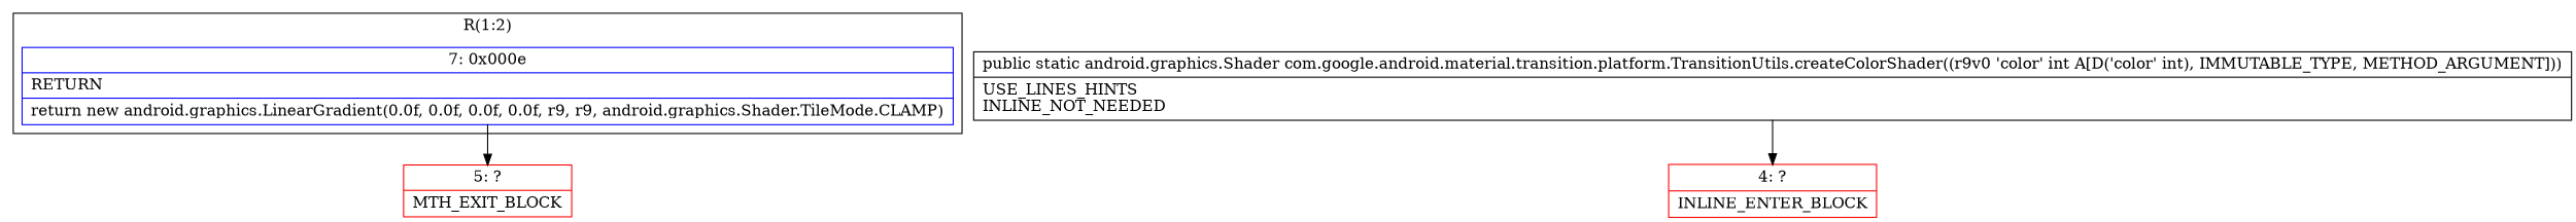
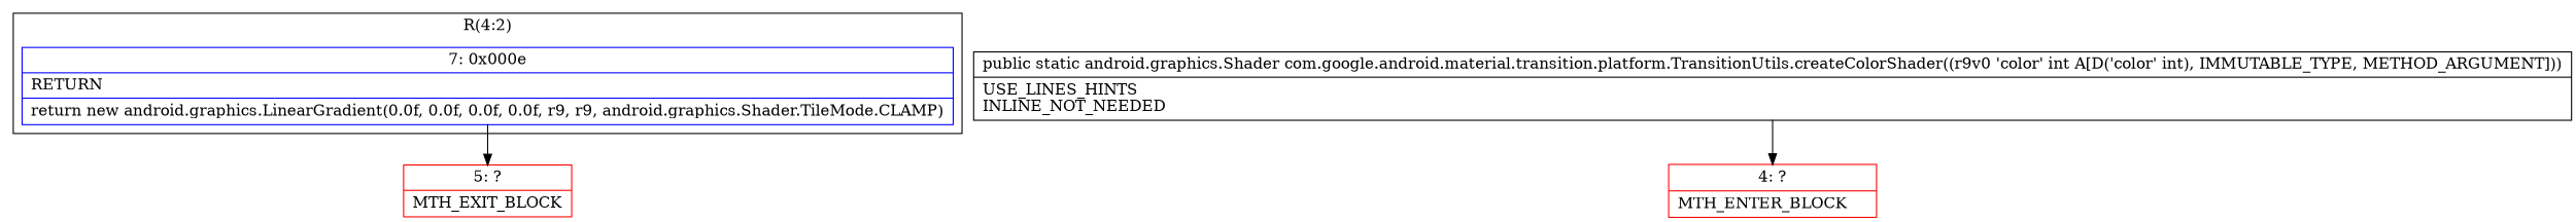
  digraph {
    node [color=red shape=record]
    n1 [color=blue label="{7\:\ 0x000e|RETURN\l|return new android.graphics.LinearGradient(0.0f, 0.0f, 0.0f, 0.0f, r9, r9, android.graphics.Shader.TileMode.CLAMP)\l}"]
    n2 [label="{5\:\ ?|MTH_EXIT_BLOCK\l}"]
-   n3 [label="{4\:\ ?|INLINE_ENTER_BLOCK\l}"]
+   n3 [label="{4\:\ ?|MTH_ENTER_BLOCK\l}"]
    n4 [label="{public static android.graphics.Shader com.google.android.material.transition.platform.TransitionUtils.createColorShader((r9v0 'color' int A[D('color' int), IMMUTABLE_TYPE, METHOD_ARGUMENT]))  | USE_LINES_HINTS\lINLINE_NOT_NEEDED\l}" color=""]
    subgraph cluster_1 {
-     label="R(1:2)"
+     label="R(4:2)"
      n1
    }
    n1 -> n2
    n4 -> n3
  }
